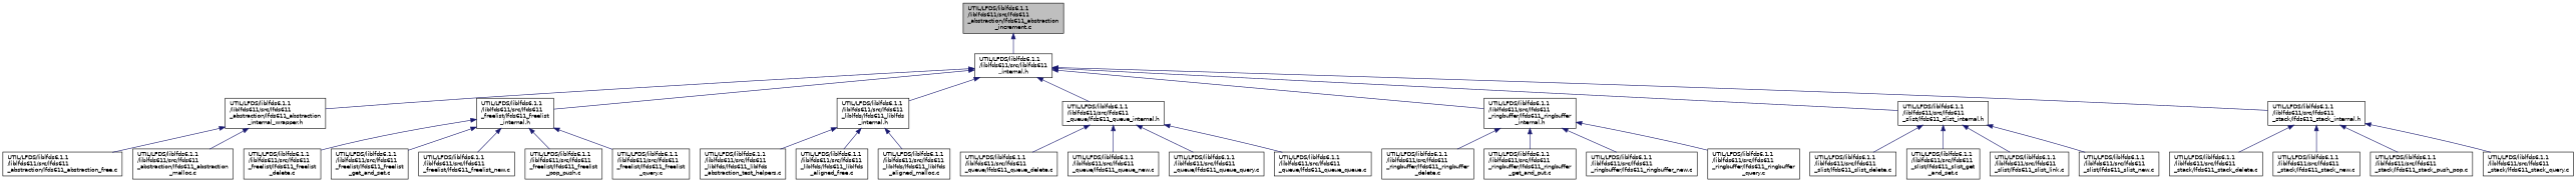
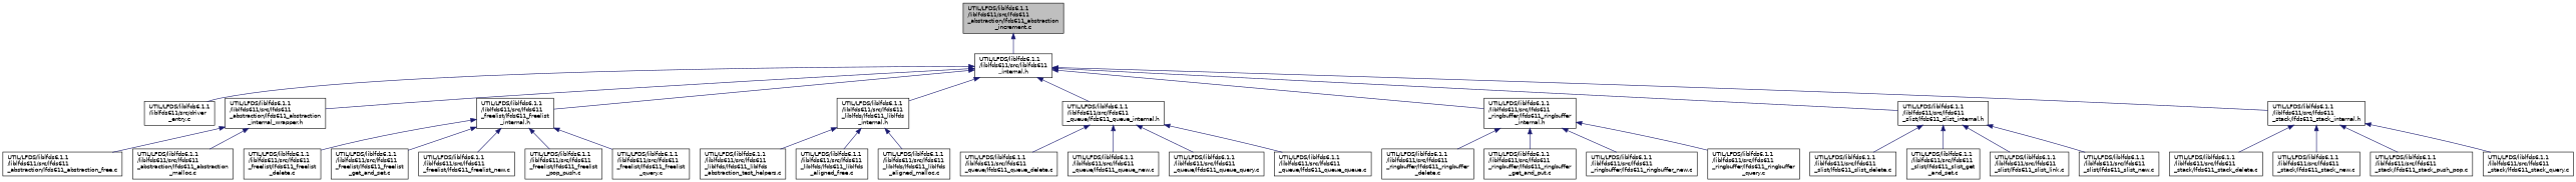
  digraph {
    node [color=black fillcolor=white fontname=Helvetica fontsize=10 shape=record style=filled]
    edge [color=midnightblue dir=back fontname=Helvetica fontsize=10 labelfontname=Helvetica labelfontsize=10 style=solid]
    n1 [fillcolor=grey75 fontcolor=black height=0.2 label="UTIL/LFDS/liblfds6.1.1\l/liblfds611/src/lfds611\l_abstraction/lfds611_abstraction\l_increment.c" width=0.4]
    n2 [height=0.2 label="UTIL/LFDS/liblfds6.1.1\l/liblfds611/src/liblfds611\l_internal.h" width=0.4]
+   n3 [height=0.2 label="UTIL/LFDS/liblfds6.1.1\l/liblfds611/src/driver\l_entry.c" width=0.4]
    n4 [height=0.2 label="UTIL/LFDS/liblfds6.1.1\l/liblfds611/src/lfds611\l_abstraction/lfds611_abstraction\l_internal_wrapper.h" width=0.4]
    n5 [height=0.2 label="UTIL/LFDS/liblfds6.1.1\l/liblfds611/src/lfds611\l_freelist/lfds611_freelist\l_internal.h" width=0.4]
    n6 [height=0.2 label="UTIL/LFDS/liblfds6.1.1\l/liblfds611/src/lfds611\l_liblfds/lfds611_liblfds\l_internal.h" width=0.4]
    n7 [height=0.2 label="UTIL/LFDS/liblfds6.1.1\l/liblfds611/src/lfds611\l_queue/lfds611_queue_internal.h" width=0.4]
    n8 [height=0.2 label="UTIL/LFDS/liblfds6.1.1\l/liblfds611/src/lfds611\l_ringbuffer/lfds611_ringbuffer\l_internal.h" width=0.4]
    n9 [height=0.2 label="UTIL/LFDS/liblfds6.1.1\l/liblfds611/src/lfds611\l_slist/lfds611_slist_internal.h" width=0.4]
    n10 [height=0.2 label="UTIL/LFDS/liblfds6.1.1\l/liblfds611/src/lfds611\l_stack/lfds611_stack_internal.h" width=0.4]
    n11 [height=0.2 label="UTIL/LFDS/liblfds6.1.1\l/liblfds611/src/lfds611\l_abstraction/lfds611_abstraction_free.c" width=0.4]
    n12 [height=0.2 label="UTIL/LFDS/liblfds6.1.1\l/liblfds611/src/lfds611\l_abstraction/lfds611_abstraction\l_malloc.c" width=0.4]
    n13 [height=0.2 label="UTIL/LFDS/liblfds6.1.1\l/liblfds611/src/lfds611\l_freelist/lfds611_freelist\l_delete.c" width=0.4]
    n14 [height=0.2 label="UTIL/LFDS/liblfds6.1.1\l/liblfds611/src/lfds611\l_freelist/lfds611_freelist\l_get_and_set.c" width=0.4]
    n15 [height=0.2 label="UTIL/LFDS/liblfds6.1.1\l/liblfds611/src/lfds611\l_freelist/lfds611_freelist_new.c" width=0.4]
    n16 [height=0.2 label="UTIL/LFDS/liblfds6.1.1\l/liblfds611/src/lfds611\l_freelist/lfds611_freelist\l_pop_push.c" width=0.4]
    n17 [height=0.2 label="UTIL/LFDS/liblfds6.1.1\l/liblfds611/src/lfds611\l_freelist/lfds611_freelist\l_query.c" width=0.4]
    n18 [height=0.2 label="UTIL/LFDS/liblfds6.1.1\l/liblfds611/src/lfds611\l_liblfds/lfds611_liblfds\l_abstraction_test_helpers.c" width=0.4]
    n19 [height=0.2 label="UTIL/LFDS/liblfds6.1.1\l/liblfds611/src/lfds611\l_liblfds/lfds611_liblfds\l_aligned_free.c" width=0.4]
    n20 [height=0.2 label="UTIL/LFDS/liblfds6.1.1\l/liblfds611/src/lfds611\l_liblfds/lfds611_liblfds\l_aligned_malloc.c" width=0.4]
    n21 [height=0.2 label="UTIL/LFDS/liblfds6.1.1\l/liblfds611/src/lfds611\l_queue/lfds611_queue_delete.c" width=0.4]
    n22 [height=0.2 label="UTIL/LFDS/liblfds6.1.1\l/liblfds611/src/lfds611\l_queue/lfds611_queue_new.c" width=0.4]
    n23 [height=0.2 label="UTIL/LFDS/liblfds6.1.1\l/liblfds611/src/lfds611\l_queue/lfds611_queue_query.c" width=0.4]
    n24 [height=0.2 label="UTIL/LFDS/liblfds6.1.1\l/liblfds611/src/lfds611\l_queue/lfds611_queue_queue.c" width=0.4]
    n25 [height=0.2 label="UTIL/LFDS/liblfds6.1.1\l/liblfds611/src/lfds611\l_ringbuffer/lfds611_ringbuffer\l_delete.c" width=0.4]
    n26 [height=0.2 label="UTIL/LFDS/liblfds6.1.1\l/liblfds611/src/lfds611\l_ringbuffer/lfds611_ringbuffer\l_get_and_put.c" width=0.4]
    n27 [height=0.2 label="UTIL/LFDS/liblfds6.1.1\l/liblfds611/src/lfds611\l_ringbuffer/lfds611_ringbuffer_new.c" width=0.4]
    n28 [height=0.2 label="UTIL/LFDS/liblfds6.1.1\l/liblfds611/src/lfds611\l_ringbuffer/lfds611_ringbuffer\l_query.c" width=0.4]
    n29 [height=0.2 label="UTIL/LFDS/liblfds6.1.1\l/liblfds611/src/lfds611\l_slist/lfds611_slist_delete.c" width=0.4]
    n30 [height=0.2 label="UTIL/LFDS/liblfds6.1.1\l/liblfds611/src/lfds611\l_slist/lfds611_slist_get\l_and_set.c" width=0.4]
    n31 [height=0.2 label="UTIL/LFDS/liblfds6.1.1\l/liblfds611/src/lfds611\l_slist/lfds611_slist_link.c" width=0.4]
    n32 [height=0.2 label="UTIL/LFDS/liblfds6.1.1\l/liblfds611/src/lfds611\l_slist/lfds611_slist_new.c" width=0.4]
    n33 [height=0.2 label="UTIL/LFDS/liblfds6.1.1\l/liblfds611/src/lfds611\l_stack/lfds611_stack_delete.c" width=0.4]
    n34 [height=0.2 label="UTIL/LFDS/liblfds6.1.1\l/liblfds611/src/lfds611\l_stack/lfds611_stack_new.c" width=0.4]
    n35 [height=0.2 label="UTIL/LFDS/liblfds6.1.1\l/liblfds611/src/lfds611\l_stack/lfds611_stack_push_pop.c" width=0.4]
    n36 [height=0.2 label="UTIL/LFDS/liblfds6.1.1\l/liblfds611/src/lfds611\l_stack/lfds611_stack_query.c" width=0.4]
    n1 -> n2
+   n2 -> n3
    n2 -> n4
    n2 -> n5
    n2 -> n6
    n2 -> n7
    n2 -> n8
    n2 -> n9
    n2 -> n10
    n4 -> n11
    n4 -> n12
    n5 -> n13
    n5 -> n14
    n5 -> n15
    n5 -> n16
    n5 -> n17
    n6 -> n18
    n6 -> n19
    n6 -> n20
    n7 -> n21
    n7 -> n22
    n7 -> n23
    n7 -> n24
    n8 -> n25
    n8 -> n26
    n8 -> n27
    n8 -> n28
    n9 -> n29
    n9 -> n30
    n9 -> n31
    n9 -> n32
    n10 -> n33
    n10 -> n34
    n10 -> n35
    n10 -> n36
  }
